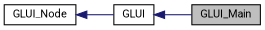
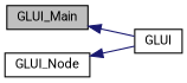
  digraph {
    fontname=Roboto
    rankdir=LR
    node [color=black fillcolor=white fontname=Roboto fontsize=10 shape=record style=filled]
    edge [color=midnightblue dir=back fontname=Roboto fontsize=10 labelfontname=Helvetica labelfontsize=10 style=solid]
    n1 [fillcolor=grey75 fontcolor=black height=0.2 label=GLUI_Main width=0.4]
    n2 [height=0.2 label=GLUI width=0.4]
    n3 [height=0.2 label=GLUI_Node width=0.4]
-   n2 -> n1
+   n1 -> n2
    n3 -> n2
  }
